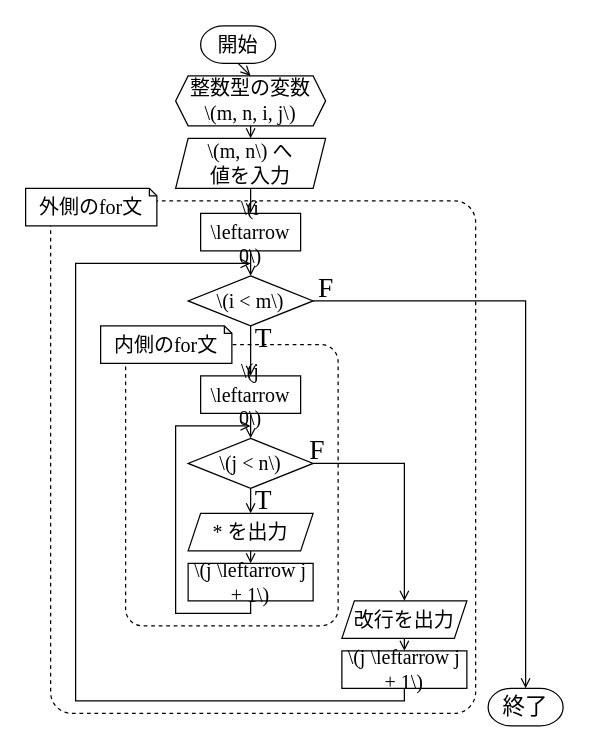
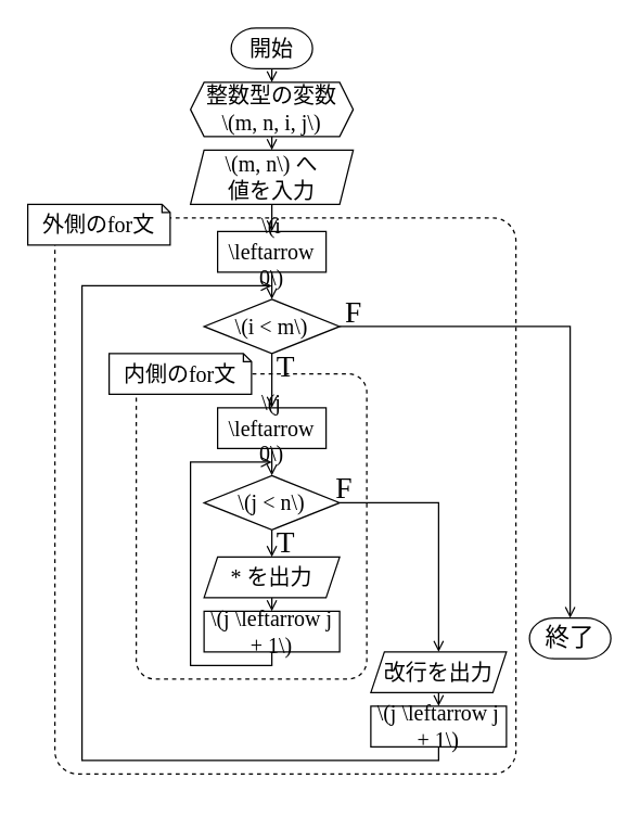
  <mxCell id="0" />
  <mxCell id="1" parent="0" />
  <mxCell id="2" value="" style="rounded=1;whiteSpace=wrap;html=1;fontFamily=Helvetica;fontSize=11;fontColor=default;labelBackgroundColor=default;arcSize=5;dashed=1;fillColor=none;" vertex="1" parent="1"><mxGeometry x="40" y="160" width="340" height="410" as="geometry" /></mxCell>
  <mxCell id="3" value="" style="rounded=1;whiteSpace=wrap;html=1;fontFamily=Helvetica;fontSize=11;fontColor=default;labelBackgroundColor=default;arcSize=8;dashed=1;fillColor=none;" vertex="1" parent="1"><mxGeometry x="100" y="275" width="170" height="225" as="geometry" /></mxCell>
  <mxCell id="4" style="edgeStyle=none;html=1;exitX=0.5;exitY=1;exitDx=0;exitDy=0;exitPerimeter=0;entryX=0.5;entryY=0;entryDx=0;entryDy=0;endArrow=open;endFill=0;fontFamily=Lucida Console;fontSize=16;" edge="1" parent="1" source="5" target="7"><mxGeometry relative="1" as="geometry" /></mxCell>
- <mxCell id="5" value="開始" style="strokeWidth=1;html=1;shape=mxgraph.flowchart.terminator;whiteSpace=wrap;fontFamily=Lucida Console;fontSize=16;" vertex="1" parent="1"><mxGeometry x="160" y="20" width="60" height="30" as="geometry" /></mxCell>
+ <mxCell id="5" value="開始" style="strokeWidth=1;html=1;shape=mxgraph.flowchart.terminator;whiteSpace=wrap;fontFamily=Lucida Console;fontSize=16;" vertex="1" parent="1"><mxGeometry x="170" y="20" width="60" height="30" as="geometry" /></mxCell>
  <mxCell id="6" style="edgeStyle=orthogonalEdgeStyle;html=1;exitX=0.5;exitY=1;exitDx=0;exitDy=0;entryX=0.5;entryY=0;entryDx=0;entryDy=0;endArrow=open;endFill=0;rounded=0;" edge="1" parent="1" source="7" target="9"><mxGeometry relative="1" as="geometry" /></mxCell>
  <mxCell id="7" value="&lt;div&gt;&lt;span style=&quot;background-color: transparent;&quot;&gt;整数型の変数&lt;/span&gt;&lt;/div&gt;&lt;div&gt;&lt;div&gt;&lt;span style=&quot;background-color: transparent;&quot;&gt;\(m, n, i, j\)&lt;/span&gt;&lt;/div&gt;&lt;/div&gt;" style="shape=hexagon;perimeter=hexagonPerimeter2;whiteSpace=wrap;html=1;fixedSize=1;align=center;size=10;fontSize=16;fontFamily=Lucida Console;" vertex="1" parent="1"><mxGeometry x="140" y="60" width="120" height="40" as="geometry" /></mxCell>
  <mxCell id="8" style="edgeStyle=orthogonalEdgeStyle;shape=connector;rounded=0;html=1;exitX=0.5;exitY=1;exitDx=0;exitDy=0;entryX=0.5;entryY=0;entryDx=0;entryDy=0;strokeColor=default;align=center;verticalAlign=middle;fontFamily=Helvetica;fontSize=11;fontColor=default;labelBackgroundColor=default;endArrow=open;endFill=0;" edge="1" parent="1" source="9" target="10"><mxGeometry relative="1" as="geometry" /></mxCell>
  <mxCell id="9" value="\(m, n\) へ&lt;div&gt;値&lt;span style=&quot;background-color: transparent; color: light-dark(rgb(0, 0, 0), rgb(255, 255, 255));&quot;&gt;を入力&lt;/span&gt;&lt;/div&gt;" style="shape=parallelogram;perimeter=parallelogramPerimeter;whiteSpace=wrap;html=1;fixedSize=1;size=10;fontSize=16;fontFamily=Lucida Console;" vertex="1" parent="1"><mxGeometry x="140" y="110" width="120" height="40" as="geometry" /></mxCell>
  <mxCell id="10" value="\(i \leftarrow 0\)" style="rounded=0;whiteSpace=wrap;html=1;fontSize=16;fontFamily=Lucida Console;" vertex="1" parent="1"><mxGeometry x="160" y="170" width="80" height="30" as="geometry" /></mxCell>
  <mxCell id="11" style="edgeStyle=orthogonalEdgeStyle;shape=connector;rounded=0;html=1;exitX=0.5;exitY=1;exitDx=0;exitDy=0;exitPerimeter=0;entryX=0.5;entryY=0;entryDx=0;entryDy=0;strokeColor=default;align=center;verticalAlign=middle;fontFamily=Helvetica;fontSize=11;fontColor=default;labelBackgroundColor=default;endArrow=open;endFill=0;" edge="1" parent="1" source="12" target="13"><mxGeometry relative="1" as="geometry" /></mxCell>
  <mxCell id="12" value="&lt;span&gt;\(i &amp;lt; m\)&lt;/span&gt;" style="strokeWidth=1;html=1;shape=mxgraph.flowchart.decision;whiteSpace=wrap;fontSize=16;fontFamily=Lucida Console;" vertex="1" parent="1"><mxGeometry x="150" y="220" width="100" height="40" as="geometry" /></mxCell>
  <mxCell id="13" value="\(j \leftarrow 0\)" style="rounded=0;whiteSpace=wrap;html=1;fontSize=16;fontFamily=Lucida Console;" vertex="1" parent="1"><mxGeometry x="160" y="300" width="80" height="30" as="geometry" /></mxCell>
  <mxCell id="14" style="edgeStyle=orthogonalEdgeStyle;shape=connector;rounded=0;html=1;exitX=0.5;exitY=1;exitDx=0;exitDy=0;exitPerimeter=0;entryX=0.5;entryY=0;entryDx=0;entryDy=0;strokeColor=default;align=center;verticalAlign=middle;fontFamily=Helvetica;fontSize=11;fontColor=default;labelBackgroundColor=default;endArrow=open;endFill=0;" edge="1" parent="1" source="16" target="18"><mxGeometry relative="1" as="geometry" /></mxCell>
  <mxCell id="15" style="edgeStyle=orthogonalEdgeStyle;shape=connector;rounded=0;html=1;exitX=1;exitY=0.5;exitDx=0;exitDy=0;exitPerimeter=0;entryX=0.5;entryY=0;entryDx=0;entryDy=0;strokeColor=default;align=center;verticalAlign=middle;fontFamily=Helvetica;fontSize=11;fontColor=default;labelBackgroundColor=default;endArrow=open;endFill=0;" edge="1" parent="1" source="16" target="22"><mxGeometry relative="1" as="geometry" /></mxCell>
  <mxCell id="16" value="&lt;span&gt;\(j &amp;lt; n\)&lt;/span&gt;" style="strokeWidth=1;html=1;shape=mxgraph.flowchart.decision;whiteSpace=wrap;fontSize=16;fontFamily=Lucida Console;" vertex="1" parent="1"><mxGeometry x="150" y="350" width="100" height="40" as="geometry" /></mxCell>
  <mxCell id="17" style="edgeStyle=orthogonalEdgeStyle;shape=connector;rounded=0;html=1;exitX=0.5;exitY=1;exitDx=0;exitDy=0;entryX=0.5;entryY=0;entryDx=0;entryDy=0;strokeColor=default;align=center;verticalAlign=middle;fontFamily=Helvetica;fontSize=11;fontColor=default;labelBackgroundColor=default;endArrow=open;endFill=0;" edge="1" parent="1" source="18" target="20"><mxGeometry relative="1" as="geometry" /></mxCell>
  <mxCell id="18" value="* を出力" style="shape=parallelogram;perimeter=parallelogramPerimeter;whiteSpace=wrap;html=1;fixedSize=1;size=10;fontSize=16;fontFamily=Lucida Console;" vertex="1" parent="1"><mxGeometry x="150" y="410" width="100" height="30" as="geometry" /></mxCell>
  <mxCell id="19" style="edgeStyle=orthogonalEdgeStyle;shape=connector;rounded=0;html=1;exitX=0.5;exitY=1;exitDx=0;exitDy=0;strokeColor=default;align=center;verticalAlign=middle;fontFamily=Helvetica;fontSize=11;fontColor=default;labelBackgroundColor=default;endArrow=open;endFill=0;" edge="1" parent="1" source="20"><mxGeometry relative="1" as="geometry"><mxPoint x="200" y="340" as="targetPoint" /><Array as="points"><mxPoint x="200" y="490" /><mxPoint x="140" y="490" /><mxPoint x="140" y="340" /><mxPoint x="200" y="340" /></Array></mxGeometry></mxCell>
  <mxCell id="20" value="\(j \leftarrow j + 1\)" style="rounded=0;whiteSpace=wrap;html=1;fontSize=16;fontFamily=Lucida Console;" vertex="1" parent="1"><mxGeometry x="150" y="450" width="100" height="30" as="geometry" /></mxCell>
  <mxCell id="21" style="edgeStyle=orthogonalEdgeStyle;shape=connector;rounded=0;html=1;exitX=0.5;exitY=1;exitDx=0;exitDy=0;entryX=0.5;entryY=0;entryDx=0;entryDy=0;strokeColor=default;align=center;verticalAlign=middle;fontFamily=Helvetica;fontSize=11;fontColor=default;labelBackgroundColor=default;endArrow=open;endFill=0;" edge="1" parent="1" source="22" target="24"><mxGeometry relative="1" as="geometry" /></mxCell>
  <mxCell id="22" value="改行を出力" style="shape=parallelogram;perimeter=parallelogramPerimeter;whiteSpace=wrap;html=1;fixedSize=1;size=10;fontSize=16;fontFamily=Lucida Console;" vertex="1" parent="1"><mxGeometry x="273" y="480" width="100" height="30" as="geometry" /></mxCell>
  <mxCell id="23" style="edgeStyle=orthogonalEdgeStyle;shape=connector;rounded=0;html=1;exitX=0.5;exitY=1;exitDx=0;exitDy=0;strokeColor=default;align=center;verticalAlign=middle;fontFamily=Helvetica;fontSize=11;fontColor=default;labelBackgroundColor=default;endArrow=open;endFill=0;" edge="1" parent="1" source="24"><mxGeometry relative="1" as="geometry"><mxPoint x="200" y="210" as="targetPoint" /><Array as="points"><mxPoint x="323" y="560" /><mxPoint x="60" y="560" /><mxPoint x="60" y="210" /></Array></mxGeometry></mxCell>
  <mxCell id="24" value="\(j \leftarrow j + 1\)" style="rounded=0;whiteSpace=wrap;html=1;fontSize=16;fontFamily=Lucida Console;" vertex="1" parent="1"><mxGeometry x="273" y="520" width="100" height="30" as="geometry" /></mxCell>
  <mxCell id="25" style="edgeStyle=orthogonalEdgeStyle;shape=connector;rounded=0;html=1;entryX=0.5;entryY=0;entryDx=0;entryDy=0;entryPerimeter=0;strokeColor=default;align=center;verticalAlign=middle;fontFamily=Helvetica;fontSize=11;fontColor=default;labelBackgroundColor=default;endArrow=open;endFill=0;" edge="1" parent="1" source="10" target="12"><mxGeometry relative="1" as="geometry" /></mxCell>
  <mxCell id="26" style="edgeStyle=orthogonalEdgeStyle;shape=connector;rounded=0;html=1;exitX=0.5;exitY=1;exitDx=0;exitDy=0;entryX=0.5;entryY=0;entryDx=0;entryDy=0;entryPerimeter=0;strokeColor=default;align=center;verticalAlign=middle;fontFamily=Helvetica;fontSize=11;fontColor=default;labelBackgroundColor=default;endArrow=open;endFill=0;" edge="1" parent="1" source="13" target="16"><mxGeometry relative="1" as="geometry" /></mxCell>
- <mxCell id="27" value="終了" style="strokeWidth=1;html=1;shape=mxgraph.flowchart.terminator;whiteSpace=wrap;fontFamily=Lucida Console;fontSize=18;" vertex="1" parent="1"><mxGeometry x="390" y="550" width="60" height="30" as="geometry" /></mxCell>
+ <mxCell id="27" value="終了" style="strokeWidth=1;html=1;shape=mxgraph.flowchart.terminator;whiteSpace=wrap;fontFamily=Lucida Console;fontSize=18;" vertex="1" parent="1"><mxGeometry x="390" y="455" width="60" height="30" as="geometry" /></mxCell>
  <mxCell id="28" style="edgeStyle=orthogonalEdgeStyle;shape=connector;rounded=0;html=1;exitX=1;exitY=0.5;exitDx=0;exitDy=0;exitPerimeter=0;entryX=0.5;entryY=0;entryDx=0;entryDy=0;entryPerimeter=0;strokeColor=default;align=center;verticalAlign=middle;fontFamily=Helvetica;fontSize=11;fontColor=default;labelBackgroundColor=default;endArrow=open;endFill=0;" edge="1" parent="1" source="12" target="27"><mxGeometry relative="1" as="geometry" /></mxCell>
  <mxCell id="29" value="T" style="text;html=1;align=center;verticalAlign=middle;resizable=0;points=[];autosize=1;strokeColor=none;fillColor=none;fontSize=22;fontFamily=Lucida Console;" vertex="1" parent="1"><mxGeometry x="190" y="380" width="40" height="40" as="geometry" /></mxCell>
  <mxCell id="30" value="F" style="text;html=1;align=center;verticalAlign=middle;resizable=0;points=[];autosize=1;strokeColor=none;fillColor=none;fontSize=22;fontFamily=Lucida Console;" vertex="1" parent="1"><mxGeometry x="233" y="340" width="40" height="40" as="geometry" /></mxCell>
  <mxCell id="31" value="内側のfor文" style="shape=note;whiteSpace=wrap;html=1;backgroundOutline=1;darkOpacity=0.05;fontFamily=Lucida Console;fontSize=16;fontColor=default;labelBackgroundColor=default;size=6;" vertex="1" parent="1"><mxGeometry x="80" y="260" width="105" height="30" as="geometry" /></mxCell>
  <mxCell id="32" value="&lt;span&gt;&lt;font&gt;外側のfor文&lt;/font&gt;&lt;/span&gt;" style="shape=note;whiteSpace=wrap;html=1;backgroundOutline=1;darkOpacity=0.05;fontFamily=Lucida Console;fontSize=16;fontColor=default;labelBackgroundColor=default;size=6;" vertex="1" parent="1"><mxGeometry x="20" y="150" width="105" height="30" as="geometry" /></mxCell>
  <mxCell id="33" value="F" style="text;html=1;align=center;verticalAlign=middle;resizable=0;points=[];autosize=1;strokeColor=none;fillColor=none;fontSize=22;fontFamily=Lucida Console;" vertex="1" parent="1"><mxGeometry x="240" width="40" height="40" as="geometry" y="210" /></mxCell>
  <mxCell id="34" value="T" style="text;html=1;align=center;verticalAlign=middle;resizable=0;points=[];autosize=1;strokeColor=none;fillColor=none;fontSize=22;fontFamily=Lucida Console;" vertex="1" parent="1"><mxGeometry x="190" y="250" width="40" height="40" as="geometry" /></mxCell>
